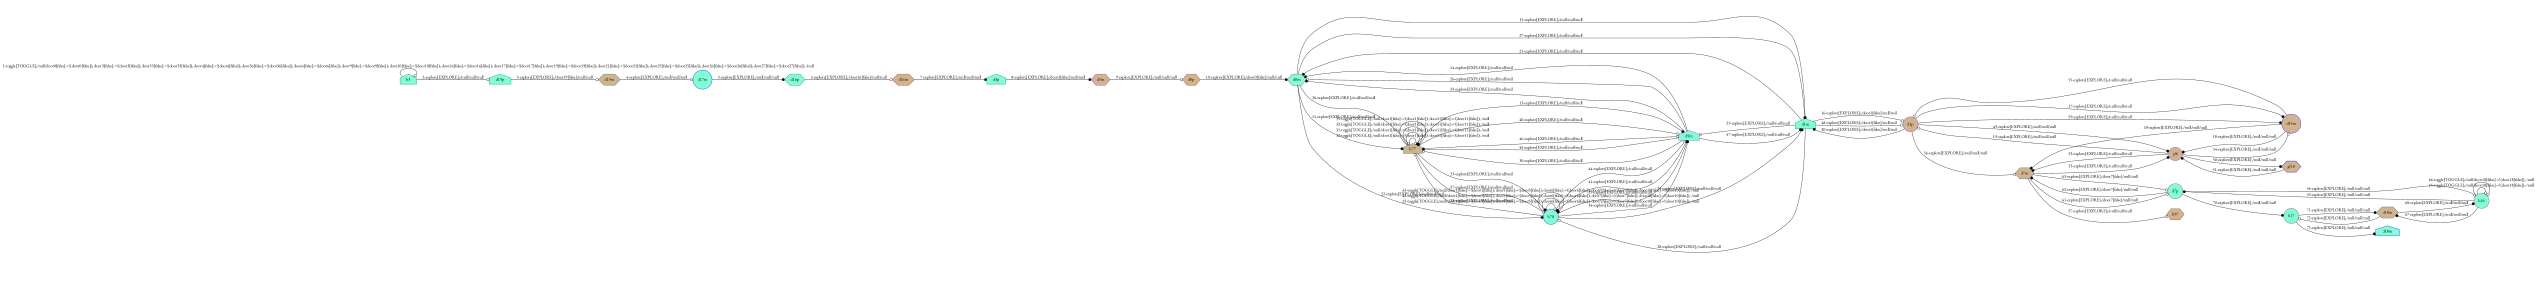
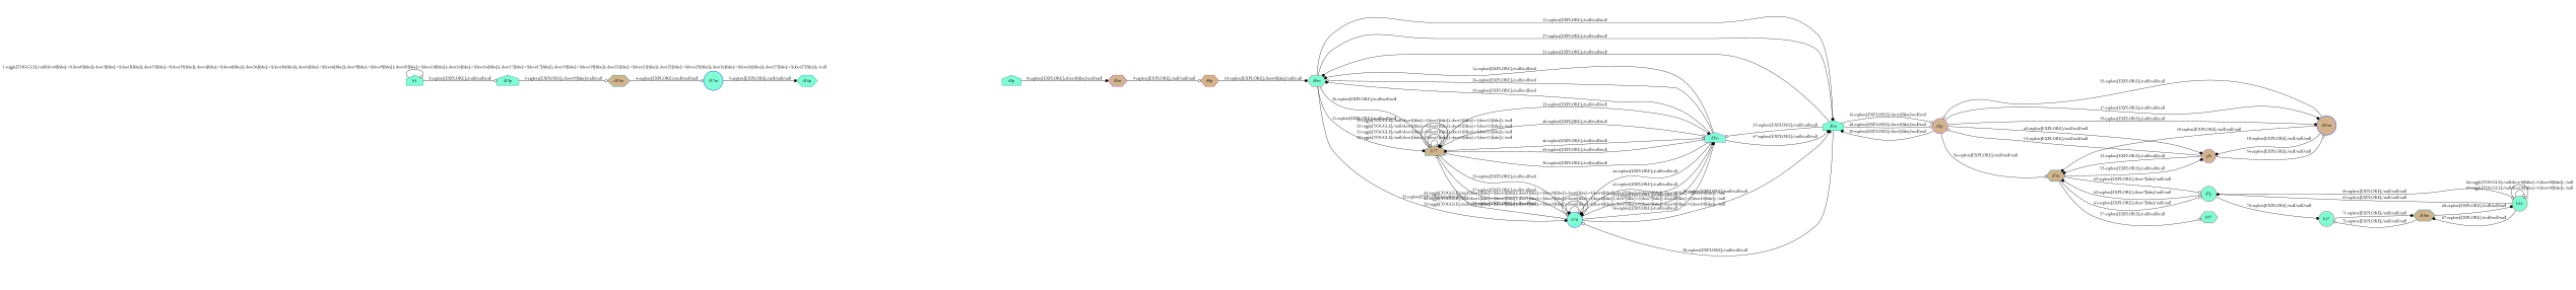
  digraph {
    fontname="EB Garamond"
    rankdir=LR
    node [color=teal fillcolor=aquamarine fontname="EB Garamond" shape=hexagon style=filled]
    edge [arrowhead=dot fontname="EB Garamond"]
    b8 [shape=house]
    d19p [shape=house]
    d19m [fillcolor=tan]
    d17m [color=blue shape=circle]
    d16p
-   d16m [color=brown fillcolor=tan]
    d3p [shape=house]
    d3m [color=purple fillcolor=tan]
    d0p [color=brown fillcolor=tan]
    d0m [color=brown]
    b77 [fillcolor=tan shape=house]
    d1m [shape=house]
    b78 [color=blue shape=circle]
    d5m [color=purple shape=house]
    d1p [color=purple fillcolor=tan shape=circle]
    d15m [color=blue fillcolor=tan shape=circle]
    gf6 [color=purple fillcolor=tan shape=circle]
    d7m [fillcolor=tan]
-   gf10 [color=blue fillcolor=tan]
-   b97 [color=brown fillcolor=tan]
+   b97 [color=brown]
    d7p [color=brown shape=circle]
    b16 [color=brown shape=circle]
    b17 [color=brown shape=circle]
    d10m [fillcolor=tan]
-   d18m [color=blue shape=house]
    b8 -> b8 [arrowhead=odot label="1-toggle[TOGGLE];/null/door0[false]:=!(door0[false]); door3[false]:=!(door3[false]); door35[false]:=!(door35[false]); door4[false]:=!(door4[false]); door36[false]:=!(door36[false]); door6[false]:=!(door6[false]); door9[false]:=!(door9[false]); door10[false]:=!(door10[false]); door16[false]:=!(door16[false]); door17[false]:=!(door17[false]); door19[false]:=!(door19[false]); door21[false]:=!(door21[false]); door25[false]:=!(door25[false]); door26[false]:=!(door26[false]); door27[false]:=!(door27[false]); /null"]
    b8 -> d19p [arrowhead=odot label="2-explore[EXPLORE];/null/null/null"]
    d19p -> d19m [arrowhead=odot label="3-explore[EXPLORE];/door19[false]/null/null"]
    d19m -> d17m [arrowhead=odot label="4-explore[EXPLORE];/null/null/null"]
    d17m -> d16p [label="5-explore[EXPLORE];/null/null/null"]
-   d16p -> d16m [arrowhead=odot label="6-explore[EXPLORE];/door16[false]/null/null"]
-   d16m -> d3p [label="7-explore[EXPLORE];/null/null/null"]
    d3p -> d3m [label="8-explore[EXPLORE];/door3[false]/null/null"]
    d3m -> d0p [arrowhead=odot label="9-explore[EXPLORE];/null/null/null"]
    d0p -> d0m [label="10-explore[EXPLORE];/door0[false]/null/null"]
    d0m -> b77 [label="11-explore[EXPLORE];/null/null/null"]
    d0m -> b77 [arrowhead=odot label="36-explore[EXPLORE];/null/null/null"]
    d0m -> d1m [label="15-explore[EXPLORE];/null/null/null"]
    d0m -> d1m [arrowhead=odot label="27-explore[EXPLORE];/null/null/null"]
    d0m -> b78 [label="22-explore[EXPLORE];/null/null/null"]
    b77 -> b77 [arrowhead=odot label="12-toggle[TOGGLE];/null/door1[false]:=!(door1[false]); door11[false]:=!(door11[false]); /null"]
    b77 -> b77 [label="31-toggle[TOGGLE];/null/door1[false]:=!(door1[false]); door11[false]:=!(door11[false]); /null"]
    b77 -> b77 [label="32-toggle[TOGGLE];/null/door1[false]:=!(door1[false]); door11[false]:=!(door11[false]); /null"]
    b77 -> b77 [arrowhead=odot label="39-toggle[TOGGLE];/null/door1[false]:=!(door1[false]); door11[false]:=!(door11[false]); /null"]
    b77 -> b78 [label="33-explore[EXPLORE];/null/null/null"]
    b77 -> b78 [arrowhead=odot label="37-explore[EXPLORE];/null/null/null"]
    b77 -> d5m [label="13-explore[EXPLORE];/null/null/null"]
    b77 -> d5m [arrowhead=odot label="40-explore[EXPLORE];/null/null/null"]
    b77 -> d5m [arrowhead=odot label="46-explore[EXPLORE];/null/null/null"]
    d1m -> d0m [label="21-explore[EXPLORE];/null/null/null"]
    d1m -> b78 [arrowhead=odot label="28-explore[EXPLORE];/null/null/null"]
    d1m -> d5m [arrowhead=odot label="25-explore[EXPLORE];/null/null/null"]
    d1m -> d1p [arrowhead=odot label="16-explore[EXPLORE];/door1[false]/null/null"]
    d1m -> d1p [arrowhead=odot label="48-explore[EXPLORE];/door1[false]/null/null"]
    b78 -> b77 [arrowhead=odot label="38-explore[EXPLORE];/null/null/null"]
    b78 -> d1m [label="24-explore[EXPLORE];/null/null/null"]
    b78 -> b78 [arrowhead=odot label="23-toggle[TOGGLE];/null/door1[false]:=!(door1[false]); door5[false]:=!(door5[false]); door6[false]:=!(door6[false]); door7[false]:=!(door7[false]); door10[false]:=!(door10[false]); /null"]
    b78 -> b78 [label="42-toggle[TOGGLE];/null/door1[false]:=!(door1[false]); door5[false]:=!(door5[false]); door6[false]:=!(door6[false]); door7[false]:=!(door7[false]); door10[false]:=!(door10[false]); /null"]
    b78 -> b78 [label="43-toggle[TOGGLE];/null/door1[false]:=!(door1[false]); door5[false]:=!(door5[false]); door6[false]:=!(door6[false]); door7[false]:=!(door7[false]); door10[false]:=!(door10[false]); /null"]
    b78 -> d5m [label="29-explore[EXPLORE];/null/null/null"]
    b78 -> d5m [label="34-explore[EXPLORE];/null/null/null"]
    b78 -> d5m [arrowhead=odot label="44-explore[EXPLORE];/null/null/null"]
    d5m -> d0m [label="14-explore[EXPLORE];/null/null/null"]
    d5m -> d0m [arrowhead=odot label="26-explore[EXPLORE];/null/null/null"]
    d5m -> d0m [label="35-explore[EXPLORE];/null/null/null"]
    d5m -> b77 [arrowhead=odot label="30-explore[EXPLORE];/null/null/null"]
    d5m -> b77 [label="45-explore[EXPLORE];/null/null/null"]
    d5m -> d1m [label="47-explore[EXPLORE];/null/null/null"]
    d5m -> b78 [label="41-explore[EXPLORE];/null/null/null"]
    d1p -> d1m [label="20-explore[EXPLORE];/door1[false]/null/null"]
    d1p -> d15m [label="17-explore[EXPLORE];/null/null/null"]
    d1p -> d15m [label="59-explore[EXPLORE];/null/null/null"]
    d1p -> gf6 [label="49-explore[EXPLORE];/null/null/null"]
    d1p -> d7m [arrowhead=odot label="56-explore[EXPLORE];/null/null/null"]
    d15m -> d1p [arrowhead=odot label="55-explore[EXPLORE];/null/null/null"]
    d15m -> gf6 [label="18-explore[EXPLORE];/null/null/null"]
    d15m -> d7m [label="60-explore[EXPLORE];/null/null/null"]
    gf6 -> d1p [arrowhead=odot label="19-explore[EXPLORE];/null/null/null"]
    gf6 -> d15m [arrowhead=odot label="54-explore[EXPLORE];/null/null/null"]
    gf6 -> d7m [label="52-explore[EXPLORE];/null/null/null"]
-   gf6 -> gf10 [label="50-explore[EXPLORE];/null/null/null"]
    d7m -> gf6 [label="53-explore[EXPLORE];/null/null/null"]
    d7m -> b97 [arrowhead=odot label="57-explore[EXPLORE];/null/null/null"]
    d7m -> d7p [arrowhead=odot label="61-explore[EXPLORE];/door7[false]/null/null"]
    d7m -> d7p [arrowhead=odot label="63-explore[EXPLORE];/door7[false]/null/null"]
-   gf10 -> gf6 [label="51-explore[EXPLORE];/null/null/null"]
    d7p -> d7m [label="62-explore[EXPLORE];/door7[false]/null/null"]
    d7p -> b16 [arrowhead=odot label="64-explore[EXPLORE];/null/null/null"]
    d7p -> b17 [label="70-explore[EXPLORE];/null/null/null"]
    b16 -> d7p [label="69-explore[EXPLORE];/null/null/null"]
    b16 -> b16 [arrowhead=odot label="65-toggle[TOGGLE];/null/door18[false]:=!(door18[false]); /null"]
    b16 -> b16 [arrowhead=odot label="66-toggle[TOGGLE];/null/door18[false]:=!(door18[false]); /null"]
    b16 -> d10m [label="67-explore[EXPLORE];/null/null/null"]
    b17 -> d10m [label="71-explore[EXPLORE];/null/null/null"]
-   b17 -> d18m [label="73-explore[EXPLORE];/null/null/null"]
    d10m -> b16 [label="68-explore[EXPLORE];/null/null/null"]
    d10m -> b17 [arrowhead=odot label="72-explore[EXPLORE];/null/null/null"]
  }
